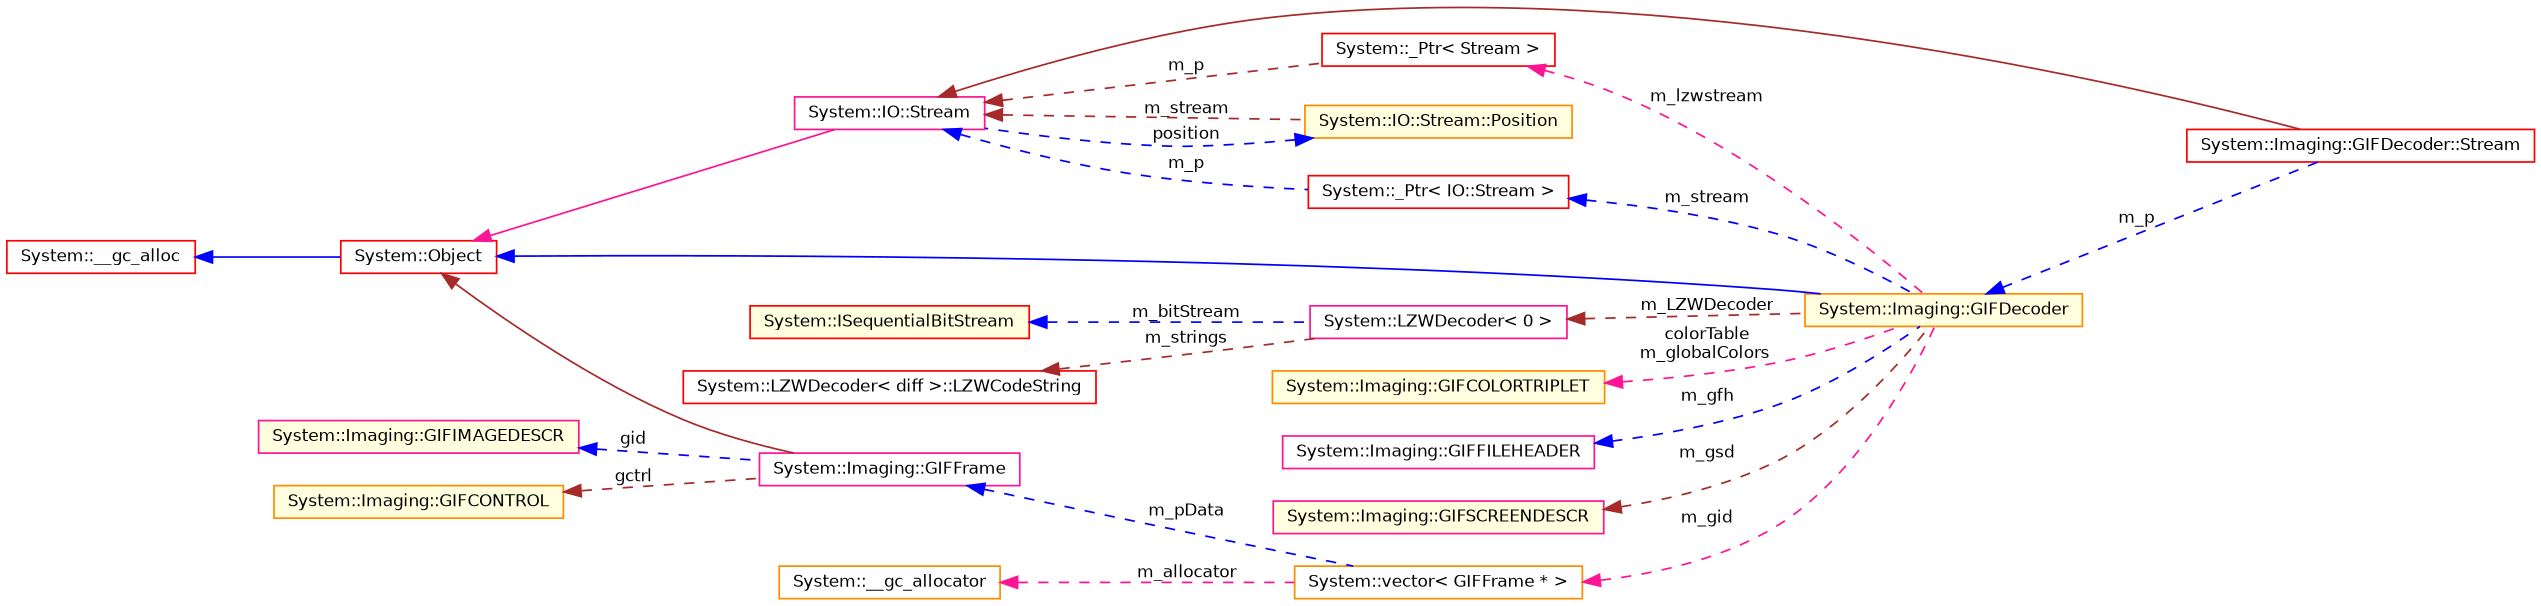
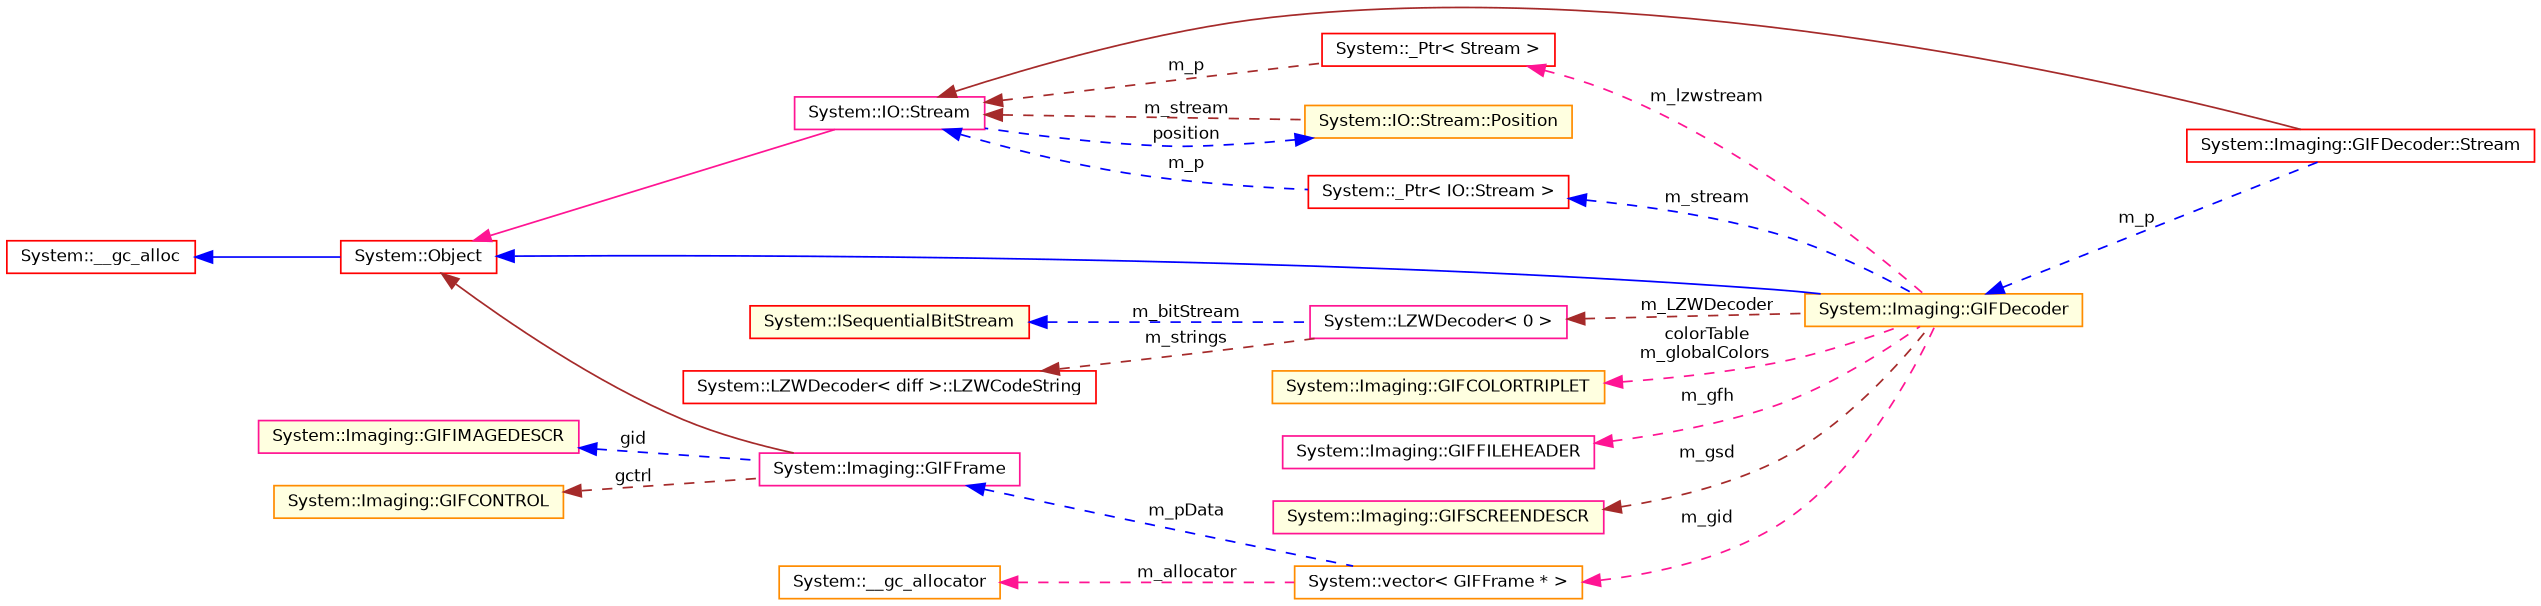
  digraph {
    rankdir=LR
    node [color=red fillcolor=white fontname=Helvetica fontsize=10 shape=record style=filled]
    edge [color=blue dir=back fontname=Helvetica fontsize=10 labelfontname=Helvetica labelfontsize=10 style=dashed]
    n1 [fontcolor=black height=0.2 label="System::Imaging::GIFDecoder::Stream" width=0.4]
    n2 [color=deeppink height=0.2 label="System::IO::Stream" width=0.4]
    n3 [color=darkorange fillcolor=lightyellow height=0.2 label="System::IO::Stream::Position" width=0.4]
    n4 [height=0.2 label="System::_Ptr\< Stream \>" width=0.4]
    n5 [height=0.2 label="System::_Ptr\< IO::Stream \>" width=0.4]
    n6 [color=darkorange fillcolor=lightyellow height=0.2 label="System::Imaging::GIFDecoder" width=0.4]
    n7 [height=0.2 label="System::Object" width=0.4]
    n8 [color=deeppink height=0.2 label="System::Imaging::GIFFrame" width=0.4]
    n9 [color=darkorange height=0.2 label="System::vector\< GIFFrame * \>" width=0.4]
    n10 [height=0.2 label="System::__gc_alloc" width=0.4]
    n11 [color=darkorange height=0.2 label="System::__gc_allocator" width=0.4]
    n12 [color=deeppink fillcolor=lightyellow height=0.2 label="System::Imaging::GIFIMAGEDESCR" width=0.4]
    n13 [color=darkorange fillcolor=lightyellow height=0.2 label="System::Imaging::GIFCONTROL" width=0.4]
    n14 [color=darkorange fillcolor=lightyellow height=0.2 label="System::Imaging::GIFCOLORTRIPLET" width=0.4]
    n15 [color=deeppink height=0.2 label="System::Imaging::GIFFILEHEADER" width=0.4]
    n16 [color=deeppink fillcolor=lightyellow height=0.2 label="System::Imaging::GIFSCREENDESCR" width=0.4]
    n17 [color=deeppink height=0.2 label="System::LZWDecoder\< 0 \>" width=0.4]
    n18 [fillcolor=lightyellow height=0.2 label="System::ISequentialBitStream" width=0.4]
    n19 [height=0.2 label="System::LZWDecoder\< diff \>::LZWCodeString" width=0.4]
    n2 -> n1 [color=brown style=solid]
    n2 -> n3 [color=brown label=" m_stream"]
    n2 -> n4 [color=brown label=" m_p"]
    n2 -> n5 [label=" m_p"]
    n3 -> n2 [label=" position"]
    n4 -> n6 [color=deeppink label=" m_lzwstream"]
    n5 -> n6 [label=" m_stream"]
    n6 -> n1 [label=" m_p"]
    n7 -> n2 [color=deeppink style=solid]
    n7 -> n6 [style=solid]
    n7 -> n8 [color=brown style=solid]
    n8 -> n9 [label=" m_pData"]
    n9 -> n6 [color=deeppink label=" m_gid"]
    n10 -> n7 [style=solid]
    n11 -> n9 [color=deeppink label=" m_allocator"]
    n12 -> n8 [label=" gid"]
    n13 -> n8 [color=brown label=" gctrl"]
    n14 -> n6 [color=deeppink label=" colorTable\nm_globalColors"]
-   n15 -> n6 [label=" m_gfh"]
+   n15 -> n6 [color=deeppink label=" m_gfh"]
    n16 -> n6 [color=brown label=" m_gsd"]
    n17 -> n6 [color=brown label=" m_LZWDecoder"]
    n18 -> n17 [label=" m_bitStream"]
    n19 -> n17 [color=brown label=" m_strings"]
  }
